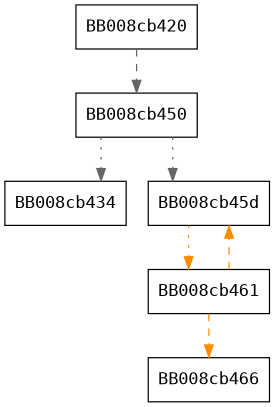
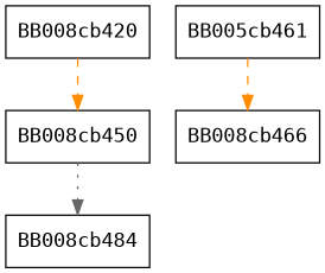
  digraph {
    fontname="DejaVu Sans Mono"
    splines=ortho
    node [fontname="DejaVu Sans Mono" shape=box]
    edge [color=gray40 fontname="DejaVu Sans Mono" style=dashed]
    BB008cb420
    BB008cb450
-   BB008cb434
-   BB008cb45d
-   BB008cb461
+   BB008cb434 [label=BB008cb484]
+   BB008cb461 [label=BB005cb461]
    BB008cb466
-   BB008cb420 -> BB008cb450
+   BB008cb420 -> BB008cb450 [color=darkorange]
    BB008cb450 -> BB008cb434 [style=dotted]
-   BB008cb450 -> BB008cb45d [style=dotted]
-   BB008cb45d -> BB008cb461 [color=darkorange style=dotted]
-   BB008cb461 -> BB008cb45d [color=darkorange]
    BB008cb461 -> BB008cb466 [color=darkorange]
  }
